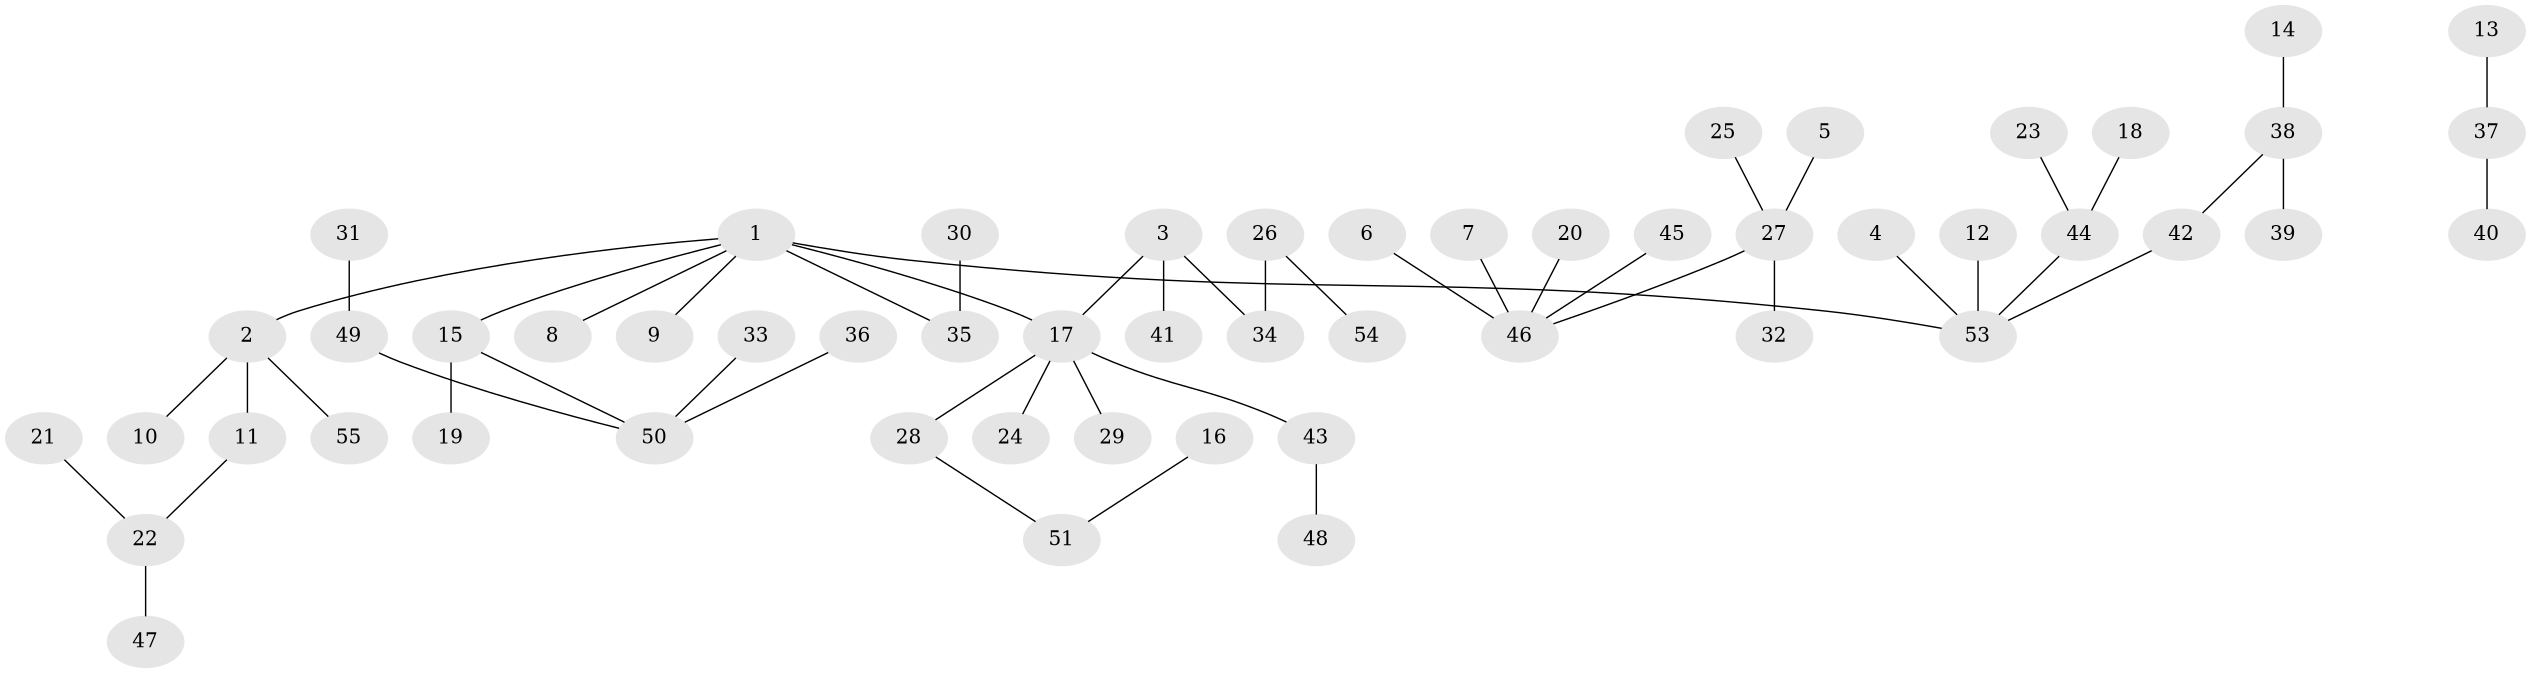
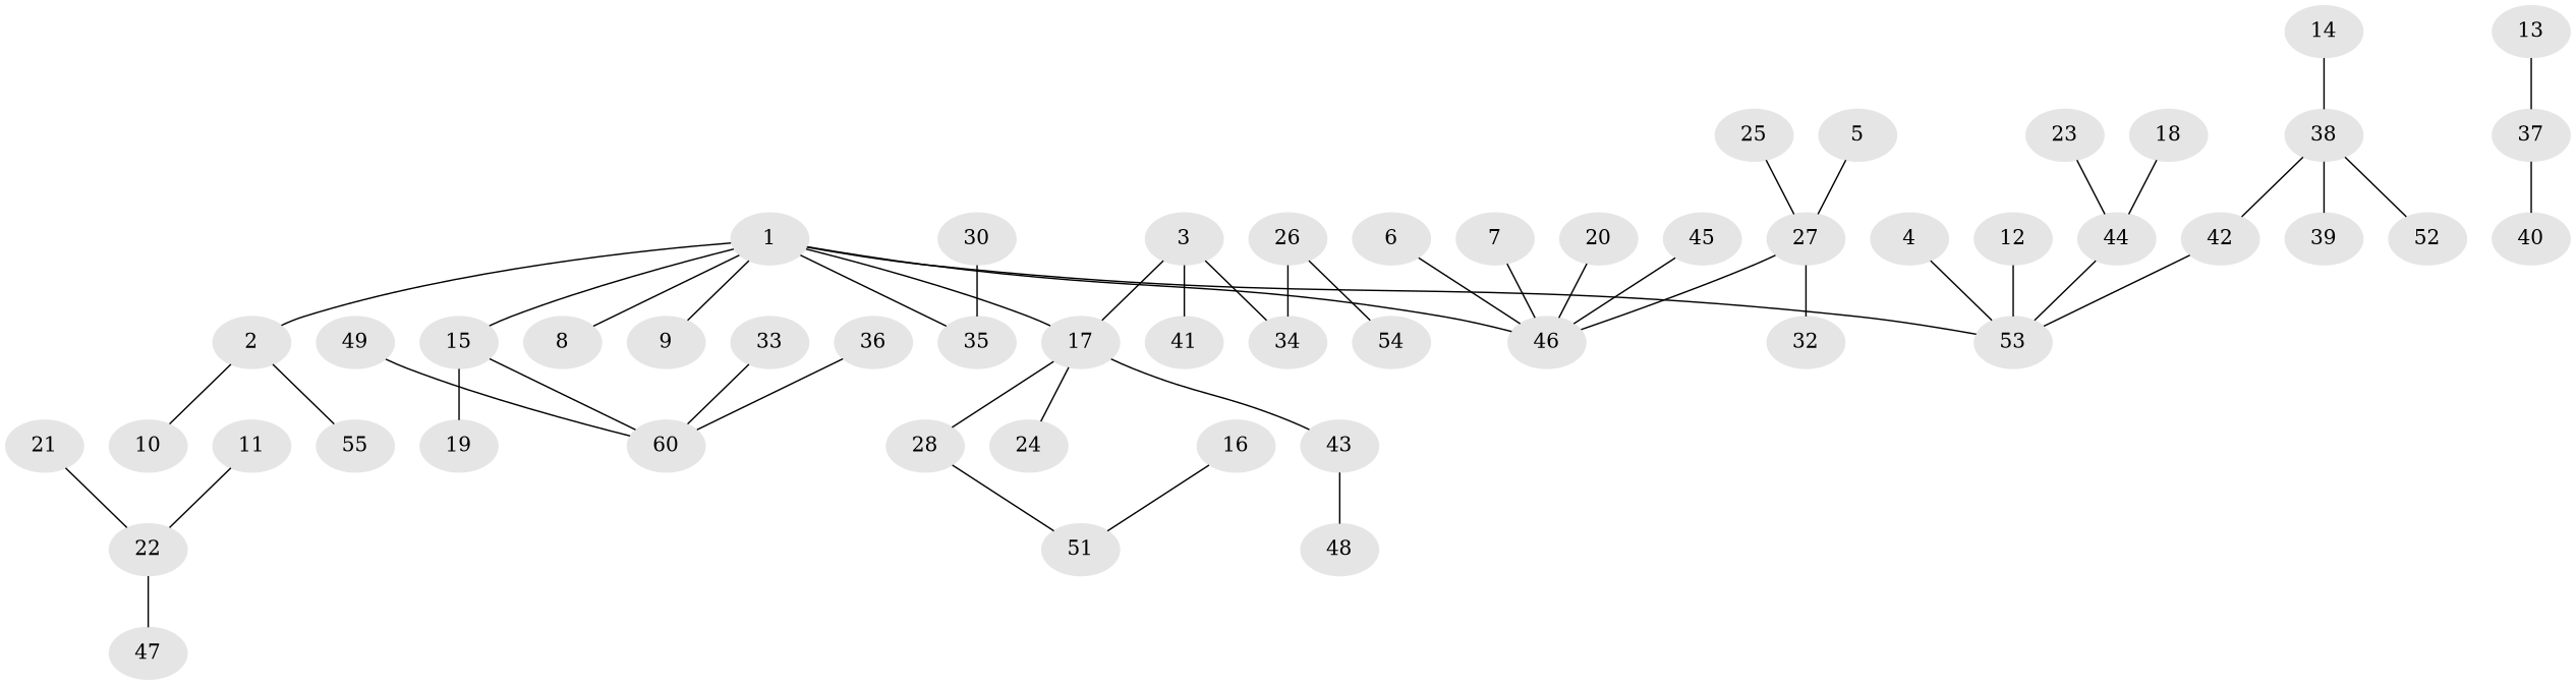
  graph {
    node [color=gray90 style=filled]
    edge [weight=1.0]
    1
    2
    8
    9
    15
    17
    35
    46
    53
    10
    11
    55
    19
-   50
+   50 [label=60]
    24
    28
-   29
    43
    22
    3
    34
    41
    4
    5
    27
    32
    6
    7
    37
    40
    47
    12
    13
    14
    38
    39
    42
+   52
    16
    51
    48
    18
    44
    20
    21
    23
    25
    26
    54
    30
-   31
    49
    33
    36
    45
    1 -- 2
    1 -- 8
    1 -- 9
    1 -- 15
    1 -- 17
    1 -- 35
+   1 -- 46
    1 -- 53
    2 -- 10
-   2 -- 11
    2 -- 55
    15 -- 19
    15 -- 50
    17 -- 24
    17 -- 28
-   17 -- 29
    17 -- 43
    11 -- 22
    28 -- 51
    43 -- 48
    22 -- 47
    3 -- 17
    3 -- 34
    3 -- 41
    4 -- 53
    5 -- 27
    27 -- 46
    27 -- 32
    6 -- 46
    7 -- 46
    37 -- 40
    12 -- 53
    13 -- 37
    14 -- 38
    38 -- 39
    38 -- 42
+   38 -- 52
    42 -- 53
    16 -- 51
    18 -- 44
    44 -- 53
    20 -- 46
    21 -- 22
    23 -- 44
    25 -- 27
    26 -- 34
    26 -- 54
    30 -- 35
-   31 -- 49
    49 -- 50
    33 -- 50
    36 -- 50
    45 -- 46
  }
